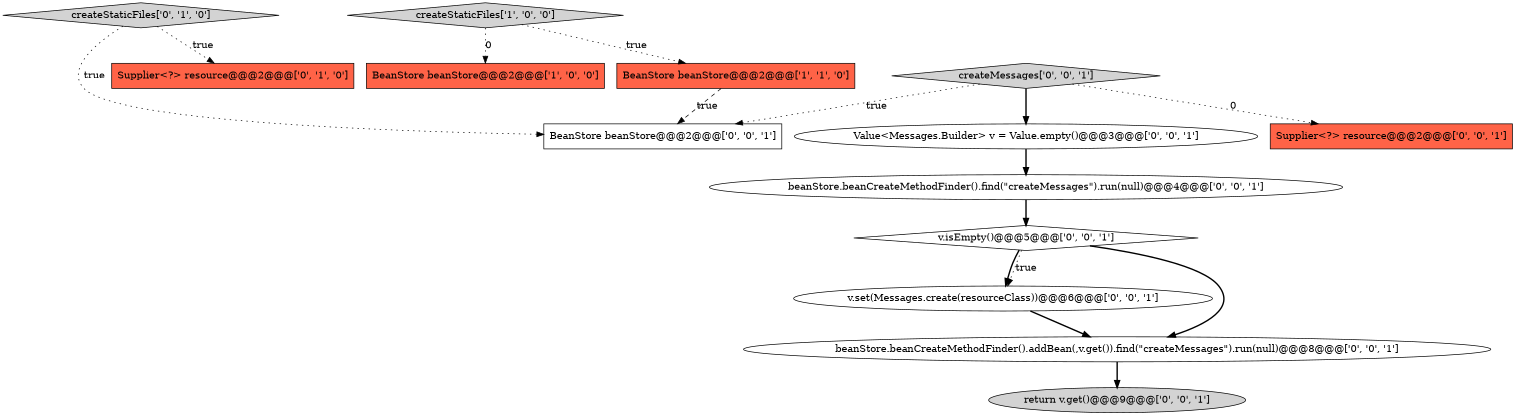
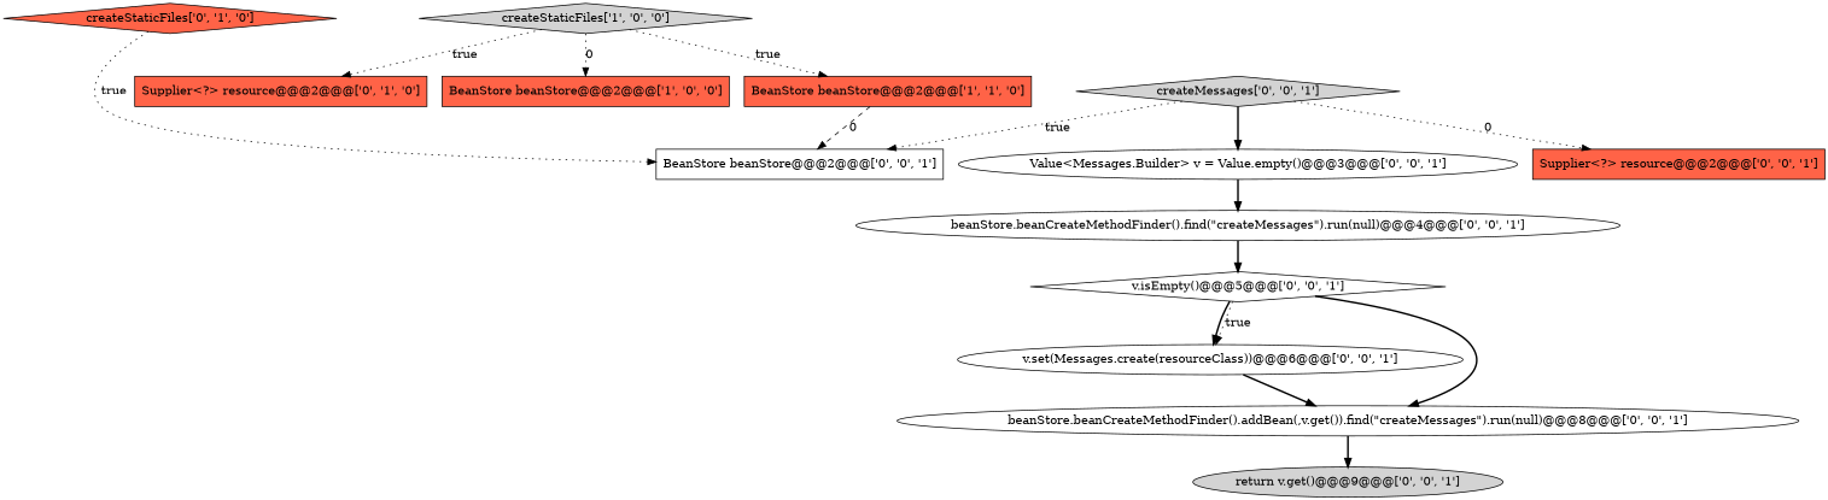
  digraph {
    node [fillcolor=white shape=box style=filled]
    edge [style=dotted]
-   n1 [fillcolor=lightgray label="createStaticFiles['0', '1', '0']" shape=diamond]
+   n1 [fillcolor=tomato label="createStaticFiles['0', '1', '0']" shape=diamond]
    n2 [fillcolor=tomato label="Supplier<?> resource@@@2@@@['0', '1', '0']"]
    n3 [label="BeanStore beanStore@@@2@@@['0', '0', '1']"]
    n4 [fillcolor=tomato label="BeanStore beanStore@@@2@@@['1', '1', '0']"]
    n5 [label="beanStore.beanCreateMethodFinder().find(\"createMessages\").run(null)@@@4@@@['0', '0', '1']" shape=ellipse]
    n6 [label="v.isEmpty()@@@5@@@['0', '0', '1']" shape=diamond]
    n7 [label="v.set(Messages.create(resourceClass))@@@6@@@['0', '0', '1']" shape=ellipse]
    n8 [label="beanStore.beanCreateMethodFinder().addBean(,v.get()).find(\"createMessages\").run(null)@@@8@@@['0', '0', '1']" shape=ellipse]
    n9 [fillcolor=lightgray label="createStaticFiles['1', '0', '0']" shape=diamond]
    n10 [fillcolor=tomato label="BeanStore beanStore@@@2@@@['1', '0', '0']"]
    n11 [fillcolor=lightgray label="return v.get()@@@9@@@['0', '0', '1']" shape=ellipse]
    n12 [fillcolor=lightgray label="createMessages['0', '0', '1']" shape=diamond]
    n13 [fillcolor=tomato label="Supplier<?> resource@@@2@@@['0', '0', '1']"]
    n14 [label="Value<Messages.Builder> v = Value.empty()@@@3@@@['0', '0', '1']" shape=ellipse]
-   n1 -> n2 [label=true]
+   n9 -> n2 [label=true]
    n1 -> n3 [label=true]
-   n4 -> n3 [label=true style=dashed]
+   n4 -> n3 [label=0 style=dashed]
    n5 -> n6 [style=bold]
    n6 -> n7 [style=bold]
    n6 -> n7 [label=true]
    n6 -> n8 [style=bold]
    n7 -> n8 [style=bold]
    n8 -> n11 [style=bold]
    n9 -> n4 [label=true]
    n9 -> n10 [label=0]
    n12 -> n3 [label=true]
    n12 -> n13 [label=0]
    n12 -> n14 [style=bold]
    n14 -> n5 [style=bold]
  }
